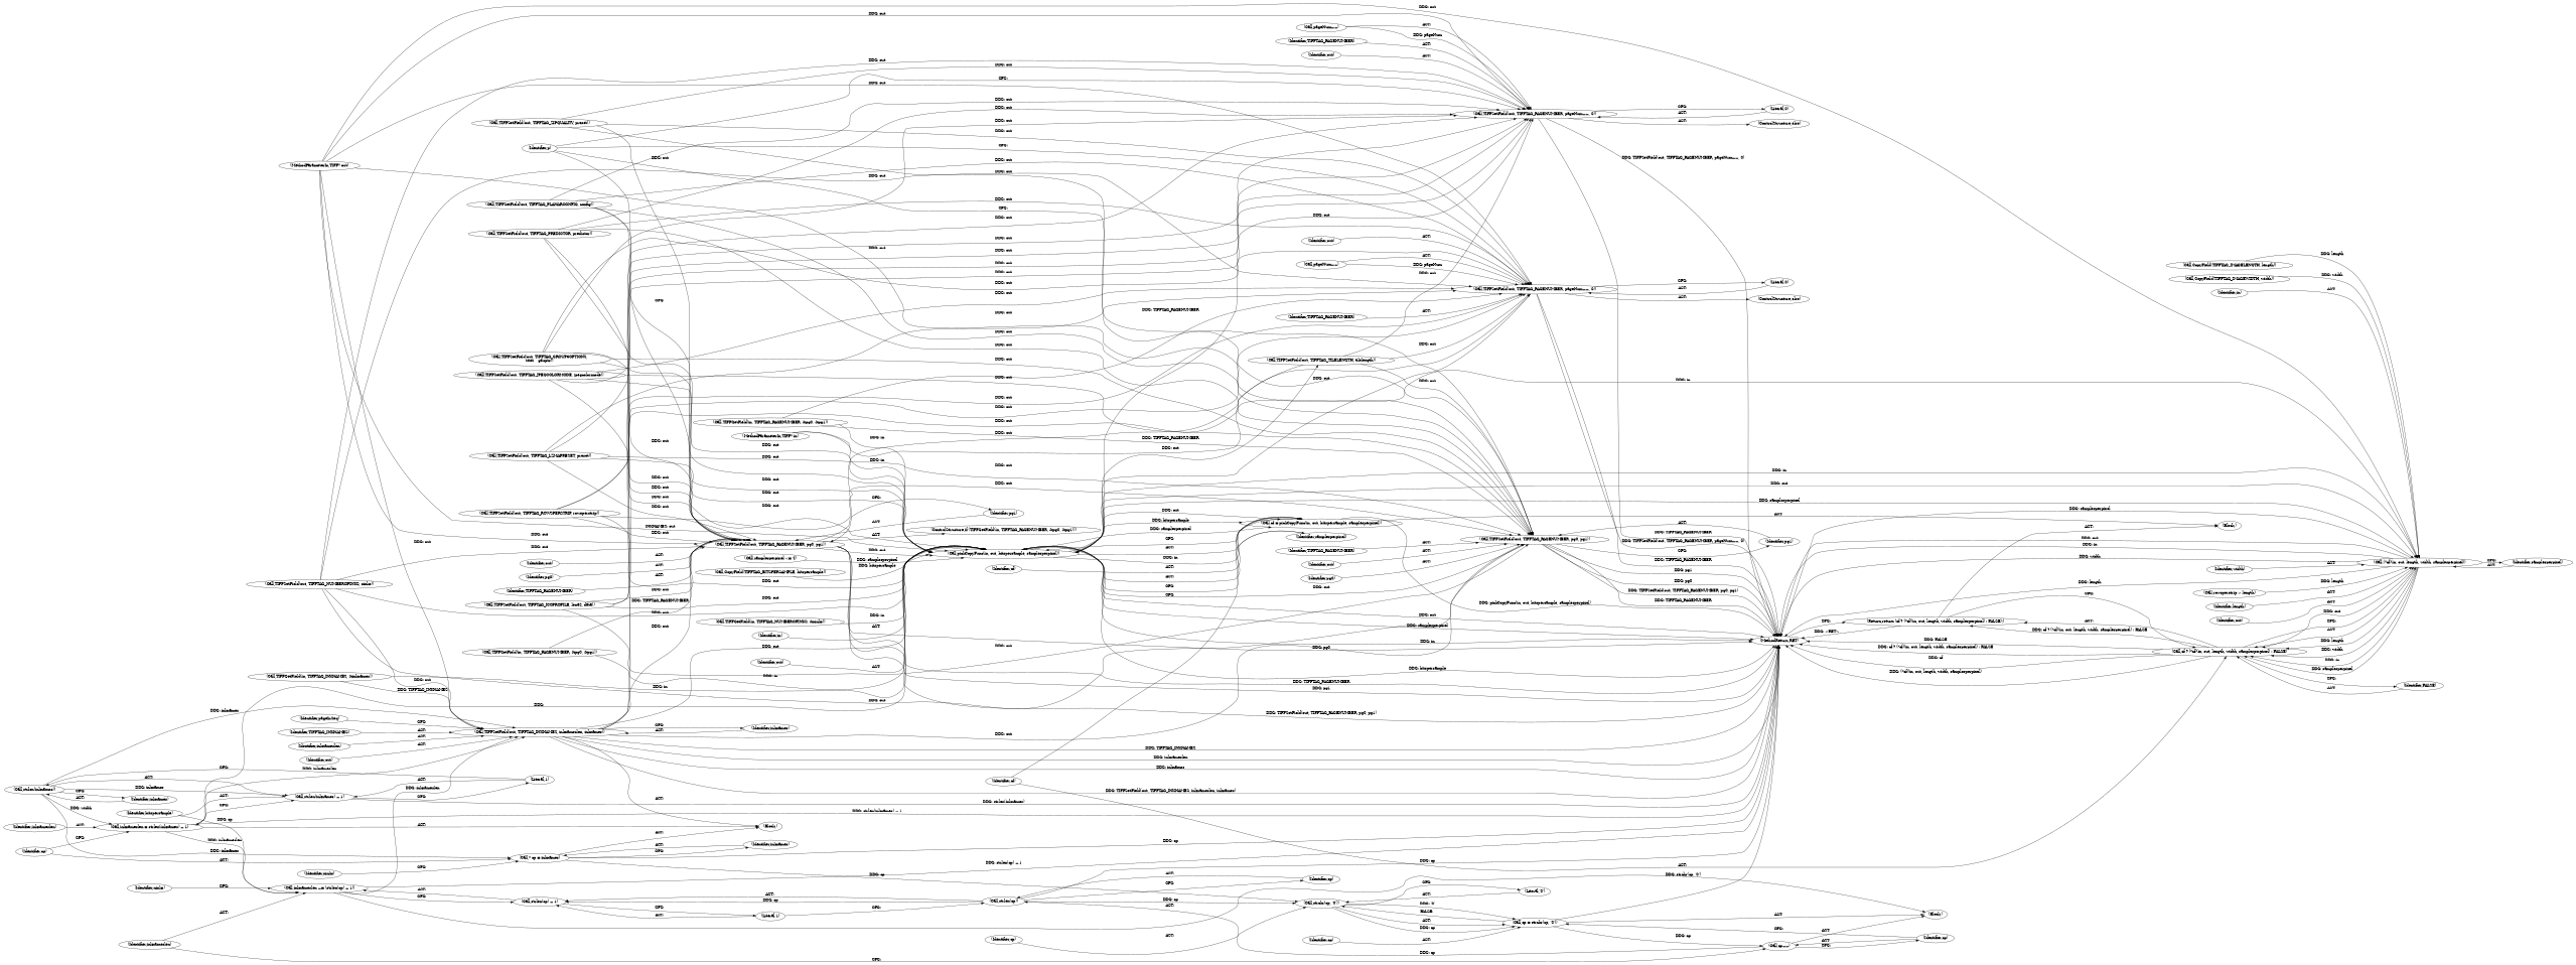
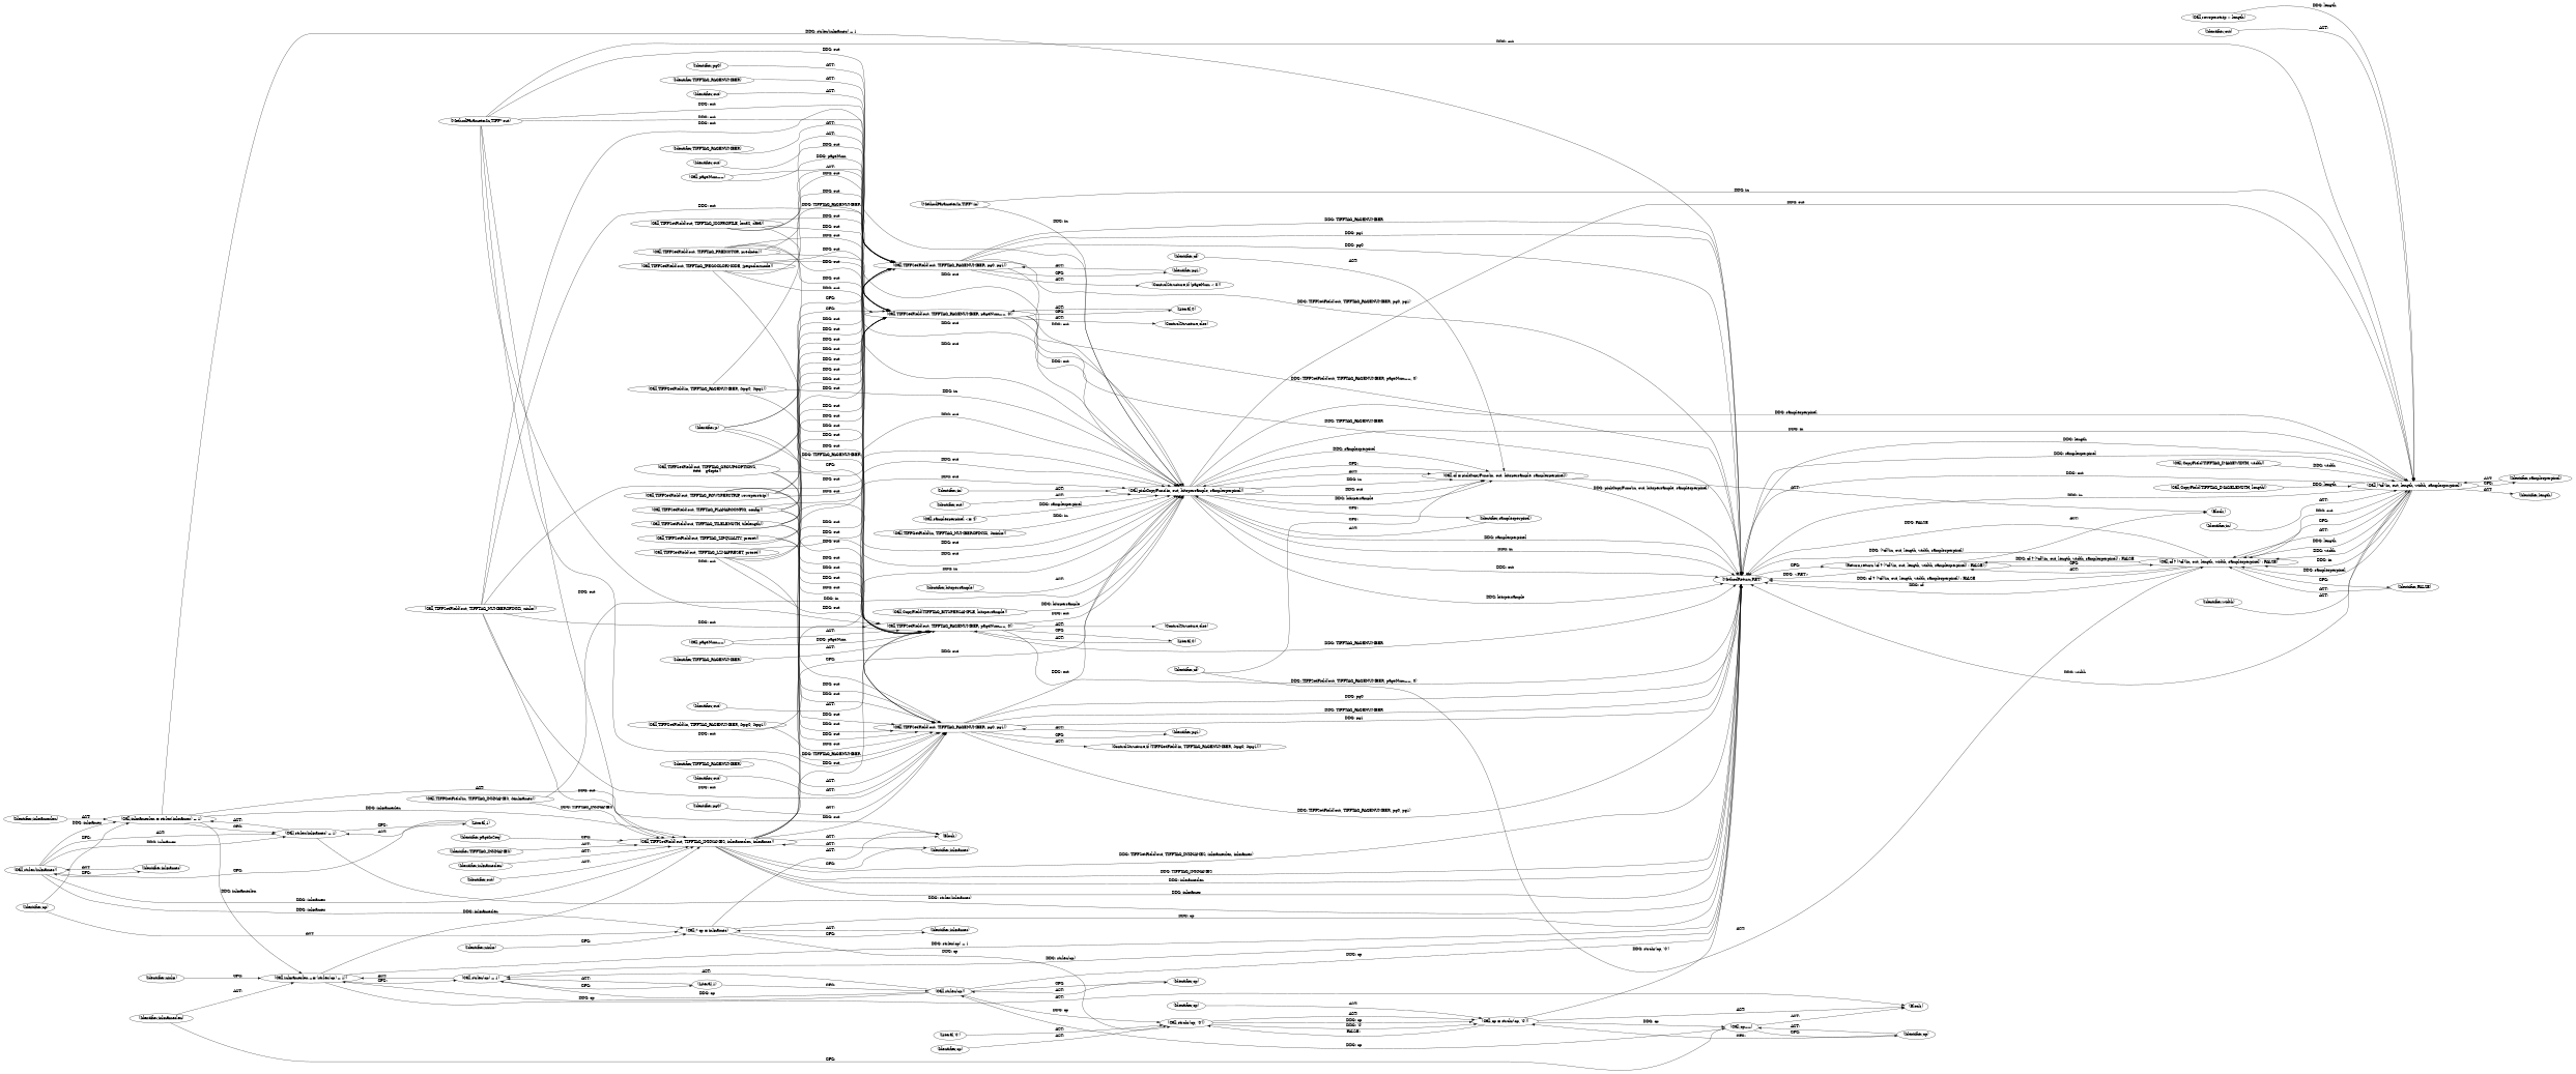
  digraph {
    rankdir=LR
    n1 [label="(Call,strlen(inknames))"]
    n2 [label="(Call,inknameslen = strlen(inknames) + 1)"]
    n3 [label="(Call,TIFFSetField(out, TIFFTAG_INKNAMES, inknameslen, inknames))"]
    n4 [label="(Call,strlen(inknames) + 1)"]
    n5 [label="(Call,* cp = inknames)"]
    n6 [label="(Identifier,inknames)"]
    n7 [label="(Call,inknameslen += (strlen(cp) + 1))"]
    n8 [label="(MethodReturn,RET)"]
    n9 [label="(Block,)"]
    n10 [label="(Call,TIFFSetField(out, TIFFTAG_PAGENUMBER, pg0, pg1))"]
    n11 [label="(Call,pickCopyFunc(in, out, bitspersample, samplesperpixel))"]
    n12 [label="(Call,TIFFSetField(out, TIFFTAG_PAGENUMBER, pageNum++, 0))"]
    n13 [label="(Call,TIFFSetField(out, TIFFTAG_PAGENUMBER, pg0, pg1))"]
    n14 [label="(Call,TIFFSetField(out, TIFFTAG_PAGENUMBER, pageNum++, 0))"]
    n15 [label="(Identifier,inknames)"]
    n16 [label="(Literal,1)"]
    n17 [label="(Call,strchr(cp, '\0'))"]
    n18 [label="(Identifier,inknames)"]
    n19 [label="(Call,strlen(cp) + 1)"]
    n20 [label="(Block,)"]
    n21 [label="(Return,return (cf ? (*cf)(in, out, length, width, samplesperpixel) : FALSE);)"]
    n22 [label="(Literal,1)"]
    n23 [label="(ControlStructure,if (TIFFGetField(in, TIFFTAG_PAGENUMBER, &pg0, &pg1)))"]
    n24 [label="(Identifier,pg1)"]
    n25 [label="(Call,cf = pickCopyFunc(in, out, bitspersample, samplesperpixel))"]
    n26 [label="(Call,(*cf)(in, out, length, width, samplesperpixel))"]
    n27 [label="(Identifier,samplesperpixel)"]
    n28 [label="(Literal,0)"]
    n29 [label="(ControlStructure,else)"]
    n30 [label="(Identifier,pg1)"]
+   n31 [label="(ControlStructure,if (pageNum < 0))"]
    n32 [label="(ControlStructure,else)"]
    n33 [label="(Literal,0)"]
    n34 [label="(Block,)"]
    n35 [label="(Call,cf ? (*cf)(in, out, length, width, samplesperpixel) : FALSE)"]
    n36 [label="(Identifier,samplesperpixel)"]
    n37 [label="(Identifier,FALSE)"]
    n38 [label="(Call,cp = strchr(cp, '\0'))"]
    n39 [label="(Literal,'\0')"]
    n40 [label="(Call,cp++)"]
    n41 [label="(Call,strlen(cp))"]
    n42 [label="(Identifier,cp)"]
    n43 [label="(Identifier,cp)"]
    n44 [label="(Call,TIFFSetField(out, TIFFTAG_TILELENGTH, tilelength))"]
    n45 [label="(Identifier,pg0)"]
    n46 [label="(Call,TIFFSetField(out, TIFFTAG_ZIPQUALITY, preset))"]
    n47 [label="(Identifier,inknameslen)"]
    n48 [label="(Identifier,width)"]
    n49 [label="(Identifier,out)"]
    n50 [label="(Identifier,TIFFTAG_INKNAMES)"]
    n51 [label="(Identifier,cf)"]
    n52 [label="(Identifier,inknameslen)"]
    n53 [label="(Identifier,out)"]
    n54 [label="(Call,pageNum++)"]
    n55 [label="(MethodParameterIn,TIFF* in)"]
    n56 [label="(Call,rowsperstrip > length)"]
    n57 [label="(Identifier,TIFFTAG_PAGENUMBER)"]
    n58 [label="(Call,samplesperpixel <= 4)"]
    n59 [label="(Identifier,length)"]
    n60 [label="(Identifier,out)"]
    n61 [label="(Identifier,pg0)"]
    n62 [label="(MethodParameterIn,TIFF* out)"]
    n63 [label="(Call,CopyField(TIFFTAG_BITSPERSAMPLE, bitspersample))"]
    n64 [label="(Call,TIFFSetField(out, TIFFTAG_PREDICTOR, predictor))"]
    n65 [label="(Call,CopyField(TIFFTAG_IMAGELENGTH, length))"]
    n66 [label="(Call,CopyField(TIFFTAG_IMAGEWIDTH, width))"]
    n67 [label="(Identifier,out)"]
    n68 [label="(Call,TIFFGetField(in, TIFFTAG_INKNAMES, &inknames))"]
    n69 [label="(Call,TIFFGetField(in, TIFFTAG_PAGENUMBER, &pg0, &pg1))"]
    n70 [label="(Identifier,p)"]
    n71 [label="(Call,TIFFSetField(out, TIFFTAG_PLANARCONFIG, config))"]
    n72 [label="(Call,TIFFGetField(in, TIFFTAG_PAGENUMBER, &pg0, &pg1))"]
    n73 [label="(Identifier,cp)"]
    n74 [label="(Identifier,TIFFTAG_PAGENUMBER)"]
    n75 [label="(Identifier,cf)"]
    n76 [label="(Identifier,in)"]
    n77 [label="(Call,pageNum++)"]
    n78 [label="(Identifier,TIFFTAG_PAGENUMBER)"]
    n79 [label="(Identifier,pageInSeq)"]
    n80 [label="(Identifier,out)"]
    n81 [label="(Call,TIFFSetField(out, TIFFTAG_NUMBEROFINKS, ninks))"]
    n82 [label="(Identifier,ninks)"]
    n83 [label="(Call,TIFFGetField(in, TIFFTAG_NUMBEROFINKS, &ninks))"]
    n84 [label="(Identifier,cp)"]
    n85 [label="(Call,TIFFSetField(out, TIFFTAG_ICCPROFILE, len32, data))"]
    n86 [label="(Identifier,TIFFTAG_PAGENUMBER)"]
    n87 [label="(Identifier,inknameslen)"]
    n88 [label="(Call,TIFFSetField(out, TIFFTAG_GROUP3OPTIONS,\n\t\t\t\t\t    g3opts))"]
    n89 [label="(Identifier,out)"]
    n90 [label="(Identifier,out)"]
    n91 [label="(Identifier,cp)"]
    n92 [label="(Call,TIFFSetField(out, TIFFTAG_JPEGCOLORMODE, jpegcolormode))"]
    n93 [label="(Identifier,bitspersample)"]
    n94 [label="(Call,TIFFSetField(out, TIFFTAG_ROWSPERSTRIP, rowsperstrip))"]
    n95 [label="(Call,TIFFSetField(out, TIFFTAG_LZMAPRESET, preset))"]
    n96 [label="(Identifier,in)"]
    n97 [label="(Identifier,ninks)"]
-   n1 -> n2 [label="DDG: width"]
+   n1 -> n2 [label="DDG: inknames"]
    n1 -> n3 [label="DDG: inknames"]
    n1 -> n4 [label="AST: "]
    n1 -> n4 [label="DDG: inknames"]
    n1 -> n5 [label="DDG: inknames"]
    n1 -> n6 [label="CFG: "]
    n2 -> n3 [label="DDG: inknameslen"]
    n2 -> n4 [label="CFG: "]
    n2 -> n7 [label="DDG: inknameslen"]
    n2 -> n8 [label="DDG: strlen(inknames) + 1"]
    n2 -> n9 [label="AST: "]
    n3 -> n8 [label="DDG: TIFFTAG_INKNAMES"]
    n3 -> n8 [label="DDG: inknameslen"]
    n3 -> n8 [label="DDG: inknames"]
    n3 -> n8 [label="DDG: TIFFSetField(out, TIFFTAG_INKNAMES, inknameslen, inknames)"]
    n3 -> n9 [label="AST: "]
    n3 -> n10 [label="DDG: out"]
    n3 -> n11 [label="DDG: out"]
    n3 -> n12 [label="DDG: out"]
    n3 -> n13 [label="DDG: out"]
    n3 -> n14 [label="DDG: out"]
    n3 -> n15 [label="CFG: "]
    n4 -> n2 [label="AST: "]
    n4 -> n8 [label="DDG: strlen(inknames)"]
    n4 -> n16 [label="CFG: "]
    n5 -> n8 [label="DDG: cp"]
    n5 -> n9 [label="AST: "]
    n5 -> n17 [label="DDG: cp"]
    n5 -> n18 [label="CFG: "]
    n6 -> n1 [label="AST: "]
    n7 -> n3 [label="DDG: inknameslen"]
    n7 -> n8 [label="DDG: strlen(cp) + 1"]
    n7 -> n19 [label="CFG: "]
    n7 -> n20 [label="AST: "]
    n8 -> n21 [label="CFG: "]
    n10 -> n8 [label="DDG: pg0"]
    n10 -> n8 [label="DDG: TIFFTAG_PAGENUMBER"]
    n10 -> n8 [label="DDG: pg1"]
    n10 -> n8 [label="DDG: TIFFSetField(out, TIFFTAG_PAGENUMBER, pg0, pg1)"]
    n10 -> n11 [label="DDG: out"]
    n10 -> n23 [label="AST: "]
    n10 -> n24 [label="CFG: "]
    n11 -> n8 [label="DDG: samplesperpixel"]
    n11 -> n8 [label="DDG: in"]
    n11 -> n8 [label="DDG: out"]
    n11 -> n8 [label="DDG: bitspersample"]
    n11 -> n25 [label="AST: "]
    n11 -> n25 [label="DDG: in"]
    n11 -> n25 [label="DDG: out"]
    n11 -> n25 [label="DDG: bitspersample"]
    n11 -> n25 [label="DDG: samplesperpixel"]
    n11 -> n26 [label="DDG: in"]
    n11 -> n26 [label="DDG: out"]
    n11 -> n26 [label="DDG: samplesperpixel"]
    n11 -> n27 [label="CFG: "]
    n12 -> n8 [label="DDG: TIFFSetField(out, TIFFTAG_PAGENUMBER, pageNum++, 0)"]
    n12 -> n8 [label="DDG: TIFFTAG_PAGENUMBER"]
    n12 -> n11 [label="DDG: out"]
    n12 -> n28 [label="CFG: "]
    n12 -> n29 [label="AST: "]
    n13 -> n8 [label="DDG: pg1"]
    n13 -> n8 [label="DDG: pg0"]
    n13 -> n8 [label="DDG: TIFFSetField(out, TIFFTAG_PAGENUMBER, pg0, pg1)"]
    n13 -> n8 [label="DDG: TIFFTAG_PAGENUMBER"]
    n13 -> n11 [label="DDG: out"]
    n13 -> n30 [label="CFG: "]
+   n13 -> n31 [label="AST: "]
    n14 -> n8 [label="DDG: TIFFSetField(out, TIFFTAG_PAGENUMBER, pageNum++, 0)"]
    n14 -> n8 [label="DDG: TIFFTAG_PAGENUMBER"]
    n14 -> n11 [label="DDG: out"]
    n14 -> n32 [label="AST: "]
    n14 -> n33 [label="CFG: "]
    n15 -> n3 [label="AST: "]
    n16 -> n1 [label="CFG: "]
    n16 -> n4 [label="AST: "]
    n17 -> n38 [label="AST: "]
    n17 -> n38 [label="DDG: cp"]
    n17 -> n38 [label="DDG: '\0'"]
-   n17 -> n39 [label="CFG: "]
    n18 -> n5 [label="AST: "]
    n19 -> n7 [label="AST: "]
+   n19 -> n8 [label="DDG: strlen(cp)"]
    n19 -> n22 [label="CFG: "]
    n21 -> n8 [label="DDG: <RET>"]
    n21 -> n34 [label="AST: "]
    n21 -> n35 [label="CFG: "]
    n22 -> n19 [label="AST: "]
    n22 -> n41 [label="CFG: "]
    n24 -> n10 [label="AST: "]
    n25 -> n8 [label="DDG: pickCopyFunc(in, out, bitspersample, samplesperpixel)"]
    n25 -> n11 [label="CFG: "]
    n25 -> n34 [label="AST: "]
    n26 -> n8 [label="DDG: samplesperpixel"]
    n26 -> n8 [label="DDG: out"]
    n26 -> n8 [label="DDG: in"]
    n26 -> n8 [label="DDG: width"]
    n26 -> n8 [label="DDG: length"]
    n26 -> n35 [label="AST: "]
    n26 -> n35 [label="DDG: length"]
    n26 -> n35 [label="DDG: width"]
    n26 -> n35 [label="DDG: in"]
    n26 -> n35 [label="DDG: samplesperpixel"]
    n26 -> n35 [label="DDG: out"]
    n26 -> n36 [label="CFG: "]
    n27 -> n11 [label="AST: "]
    n28 -> n12 [label="AST: "]
    n30 -> n13 [label="AST: "]
    n33 -> n14 [label="AST: "]
    n35 -> n8 [label="DDG: cf ? (*cf)(in, out, length, width, samplesperpixel) : FALSE"]
    n35 -> n8 [label="DDG: cf"]
    n35 -> n8 [label="DDG: (*cf)(in, out, length, width, samplesperpixel)"]
    n35 -> n8 [label="DDG: FALSE"]
    n35 -> n21 [label="AST: "]
    n35 -> n21 [label="DDG: cf ? (*cf)(in, out, length, width, samplesperpixel) : FALSE"]
    n35 -> n26 [label="CFG: "]
    n35 -> n37 [label="CFG: "]
    n36 -> n26 [label="AST: "]
    n37 -> n35 [label="AST: "]
    n38 -> n8 [label="DDG: strchr(cp, '\0')"]
    n38 -> n17 [label="FALSE: "]
    n38 -> n20 [label="AST: "]
    n38 -> n40 [label="DDG: cp"]
    n39 -> n17 [label="AST: "]
    n40 -> n20 [label="AST: "]
    n40 -> n41 [label="DDG: cp"]
    n40 -> n42 [label="CFG: "]
-   n93 -> n7 [label="DDG: cp"]
+   n41 -> n7 [label="DDG: cp"]
    n41 -> n8 [label="DDG: cp"]
    n41 -> n17 [label="DDG: cp"]
    n41 -> n19 [label="AST: "]
    n41 -> n19 [label="DDG: cp"]
    n41 -> n43 [label="CFG: "]
    n42 -> n38 [label="CFG: "]
    n42 -> n40 [label="AST: "]
    n43 -> n41 [label="AST: "]
    n44 -> n10 [label="DDG: out"]
-   n11 -> n44 [label="DDG: out"]
+   n44 -> n11 [label="DDG: out"]
    n44 -> n12 [label="DDG: out"]
    n44 -> n13 [label="DDG: out"]
    n44 -> n14 [label="DDG: out"]
    n45 -> n13 [label="AST: "]
    n46 -> n10 [label="DDG: out"]
    n46 -> n12 [label="DDG: out"]
    n46 -> n13 [label="DDG: out"]
    n46 -> n14 [label="DDG: out"]
    n47 -> n2 [label="AST: "]
    n48 -> n26 [label="AST: "]
    n49 -> n14 [label="AST: "]
    n50 -> n3 [label="AST: "]
    n51 -> n25 [label="CFG: "]
    n51 -> n35 [label="AST: "]
    n52 -> n3 [label="AST: "]
    n53 -> n11 [label="AST: "]
    n54 -> n14 [label="AST: "]
    n54 -> n14 [label="DDG: pageNum"]
    n55 -> n11 [label="DDG: in"]
    n55 -> n26 [label="DDG: in"]
    n56 -> n26 [label="DDG: length"]
    n57 -> n14 [label="AST: "]
    n58 -> n11 [label="DDG: samplesperpixel"]
-   n59 -> n26 [label="AST: "]
+   n26 -> n59 [label="AST: "]
    n60 -> n26 [label="AST: "]
    n61 -> n10 [label="AST: "]
    n62 -> n3 [label="DDG: out"]
    n62 -> n10 [label="DDG: out"]
-   n62 -> n11 [label="INKNAMES: out"]
+   n62 -> n11 [label="DDG: out"]
    n62 -> n12 [label="DDG: out"]
    n62 -> n13 [label="DDG: out"]
    n62 -> n14 [label="DDG: out"]
    n62 -> n26 [label="DDG: out"]
    n63 -> n11 [label="DDG: bitspersample"]
    n64 -> n10 [label="DDG: out"]
    n64 -> n11 [label="DDG: out"]
    n64 -> n12 [label="DDG: out"]
    n64 -> n13 [label="DDG: out"]
    n64 -> n14 [label="DDG: out"]
    n65 -> n26 [label="DDG: length"]
    n66 -> n26 [label="DDG: width"]
    n67 -> n3 [label="AST: "]
    n68 -> n3 [label="DDG: TIFFTAG_INKNAMES"]
    n68 -> n11 [label="DDG: in"]
    n69 -> n11 [label="DDG: in"]
    n69 -> n13 [label="DDG: TIFFTAG_PAGENUMBER"]
    n69 -> n14 [label="DDG: TIFFTAG_PAGENUMBER"]
    n70 -> n10 [label="CFG: "]
    n70 -> n12 [label="CFG: "]
    n70 -> n13 [label="CFG: "]
    n70 -> n14 [label="CFG: "]
    n71 -> n10 [label="DDG: out"]
    n71 -> n11 [label="DDG: out"]
    n71 -> n12 [label="DDG: out"]
    n71 -> n13 [label="DDG: out"]
    n71 -> n14 [label="DDG: out"]
    n72 -> n10 [label="DDG: TIFFTAG_PAGENUMBER"]
    n72 -> n11 [label="DDG: in"]
    n73 -> n17 [label="AST: "]
    n74 -> n10 [label="AST: "]
    n75 -> n25 [label="AST: "]
    n76 -> n26 [label="AST: "]
    n77 -> n12 [label="AST: "]
    n77 -> n12 [label="DDG: pageNum"]
    n78 -> n13 [label="AST: "]
    n79 -> n3 [label="CFG: "]
    n80 -> n10 [label="AST: "]
    n81 -> n3 [label="DDG: out"]
    n81 -> n10 [label="DDG: out"]
    n81 -> n11 [label="DDG: out"]
    n81 -> n12 [label="DDG: out"]
    n81 -> n13 [label="DDG: out"]
    n81 -> n14 [label="DDG: out"]
    n82 -> n5 [label="CFG: "]
    n83 -> n11 [label="DDG: in"]
    n84 -> n2 [label="CFG: "]
    n84 -> n5 [label="AST: "]
    n85 -> n10 [label="DDG: out"]
    n85 -> n11 [label="DDG: out"]
    n85 -> n12 [label="DDG: out"]
    n85 -> n13 [label="DDG: out"]
    n85 -> n14 [label="DDG: out"]
    n86 -> n12 [label="AST: "]
    n87 -> n7 [label="AST: "]
    n87 -> n40 [label="CFG: "]
    n88 -> n10 [label="DDG: out"]
    n88 -> n11 [label="DDG: out"]
    n88 -> n12 [label="DDG: out"]
    n88 -> n13 [label="DDG: out"]
    n88 -> n14 [label="DDG: out"]
    n89 -> n12 [label="AST: "]
    n90 -> n13 [label="AST: "]
    n91 -> n38 [label="AST: "]
    n92 -> n10 [label="DDG: out"]
    n92 -> n11 [label="DDG: out"]
    n92 -> n12 [label="DDG: out"]
    n92 -> n13 [label="DDG: out"]
    n92 -> n14 [label="DDG: out"]
-   n93 -> n11 [label="DDG: "]
+   n93 -> n11 [label="AST: "]
    n94 -> n10 [label="DDG: out"]
    n94 -> n11 [label="DDG: out"]
    n94 -> n12 [label="DDG: out"]
    n94 -> n13 [label="DDG: out"]
    n94 -> n14 [label="DDG: out"]
    n95 -> n10 [label="DDG: out"]
    n95 -> n11 [label="DDG: out"]
    n95 -> n12 [label="DDG: out"]
    n95 -> n13 [label="DDG: out"]
    n95 -> n14 [label="DDG: out"]
    n96 -> n11 [label="AST: "]
    n97 -> n7 [label="CFG: "]
  }
